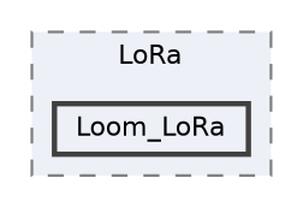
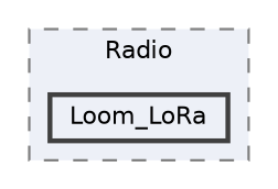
  digraph {
    compound=true
    n1 [color=grey25 fillcolor="#edf0f7" fontname=Helvetica fontsize=10 height=0.2 label=Loom_LoRa shape=box style="filled,bold" width=0.4]
    subgraph cluster_1 {
      bgcolor="#edf0f7"
      fontname=Helvetica
      fontsize=10
-     label=LoRa
+     label=Radio
      pencolor=grey50
      style="filled,dashed"
      n1
    }
  }
